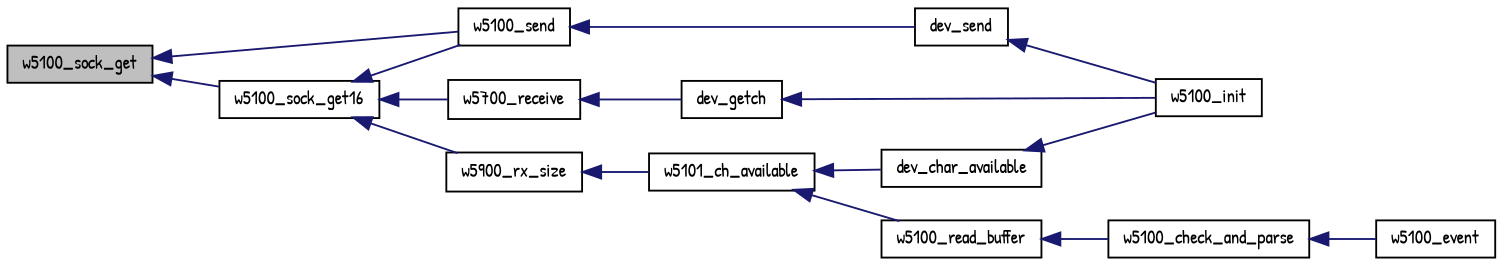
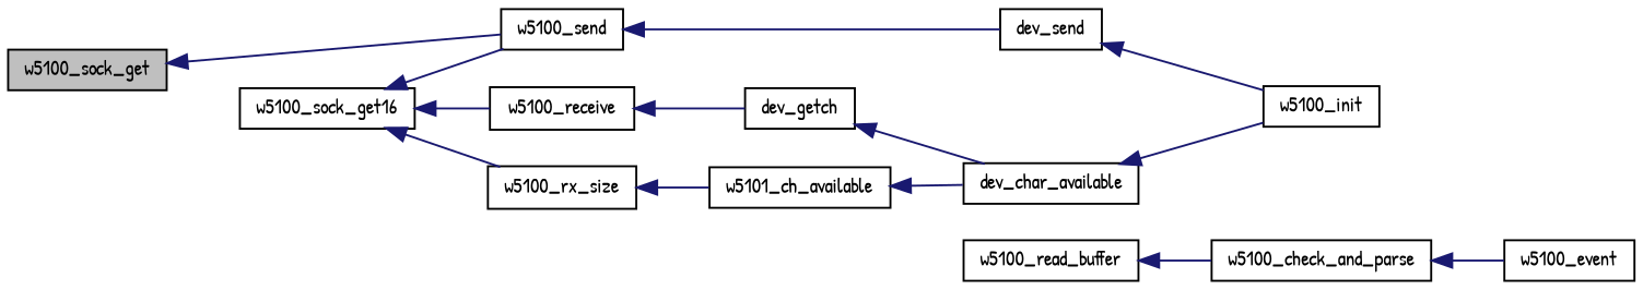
  digraph {
    fontname="Patrick Hand"
    rankdir=LR
    node [color=black fillcolor=white fontname="Patrick Hand" fontsize=10 shape=record style=filled]
    edge [color=midnightblue dir=back fontname="Patrick Hand" fontsize=10 labelfontname=FreeSans labelfontsize=10 style=solid]
    n1 [fillcolor=grey75 fontcolor=black height=0.2 label=w5100_sock_get width=0.4]
    n2 [height=0.2 label=w5100_send width=0.4]
    n3 [height=0.2 label=w5100_sock_get16 width=0.4]
    n4 [height=0.2 label=dev_send width=0.4]
-   n5 [height=0.2 label=w5900_rx_size width=0.4]
-   n6 [height=0.2 label=w5700_receive width=0.4]
+   n5 [height=0.2 label=w5100_rx_size width=0.4]
+   n6 [height=0.2 label=w5100_receive width=0.4]
    n7 [height=0.2 label=w5100_init width=0.4]
    n8 [height=0.2 label=w5101_ch_available width=0.4]
    n9 [height=0.2 label=dev_getch width=0.4]
    n10 [height=0.2 label=dev_char_available width=0.4]
    n11 [height=0.2 label=w5100_read_buffer width=0.4]
    n12 [height=0.2 label=w5100_check_and_parse width=0.4]
    n13 [height=0.2 label=w5100_event width=0.4]
    n1 -> n2
-   n1 -> n3
    n2 -> n4
    n3 -> n2
    n3 -> n5
    n3 -> n6
    n4 -> n7
    n5 -> n8
    n6 -> n9
    n8 -> n10
-   n8 -> n11
-   n9 -> n7
+   n9 -> n10
    n10 -> n7
    n11 -> n12
    n12 -> n13
  }
